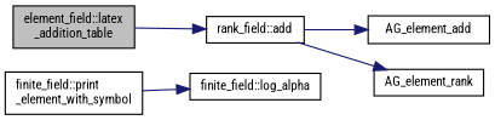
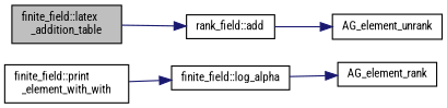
  digraph {
    fontname="Roboto Condensed"
    rankdir=LR
    node [color=black fillcolor=white fontname="Roboto Condensed" fontsize=10 shape=record style=filled]
    edge [color=midnightblue fontname="Roboto Condensed" fontsize=10 labelfontname=Helvetica labelfontsize=10 style=solid]
-   n1 [fillcolor=grey75 fontcolor=black height=0.2 label="element_field::latex\l_addition_table" width=0.4]
+   n1 [fillcolor=grey75 fontcolor=black height=0.2 label="finite_field::latex\l_addition_table" width=0.4]
    n2 [height=0.2 label="rank_field::add" width=0.4]
-   n3 [height=0.2 label="finite_field::print\l_element_with_symbol" width=0.4]
+   n3 [height=0.2 label="finite_field::print\l_element_with_with" width=0.4]
    n4 [height=0.2 label="finite_field::log_alpha" width=0.4]
-   n5 [height=0.2 label=AG_element_add width=0.4]
+   n5 [height=0.2 label=AG_element_unrank width=0.4]
    n6 [height=0.2 label=AG_element_rank width=0.4]
    n1 -> n2
    n2 -> n5
-   n2 -> n6
+   n4 -> n6
    n3 -> n4
  }
